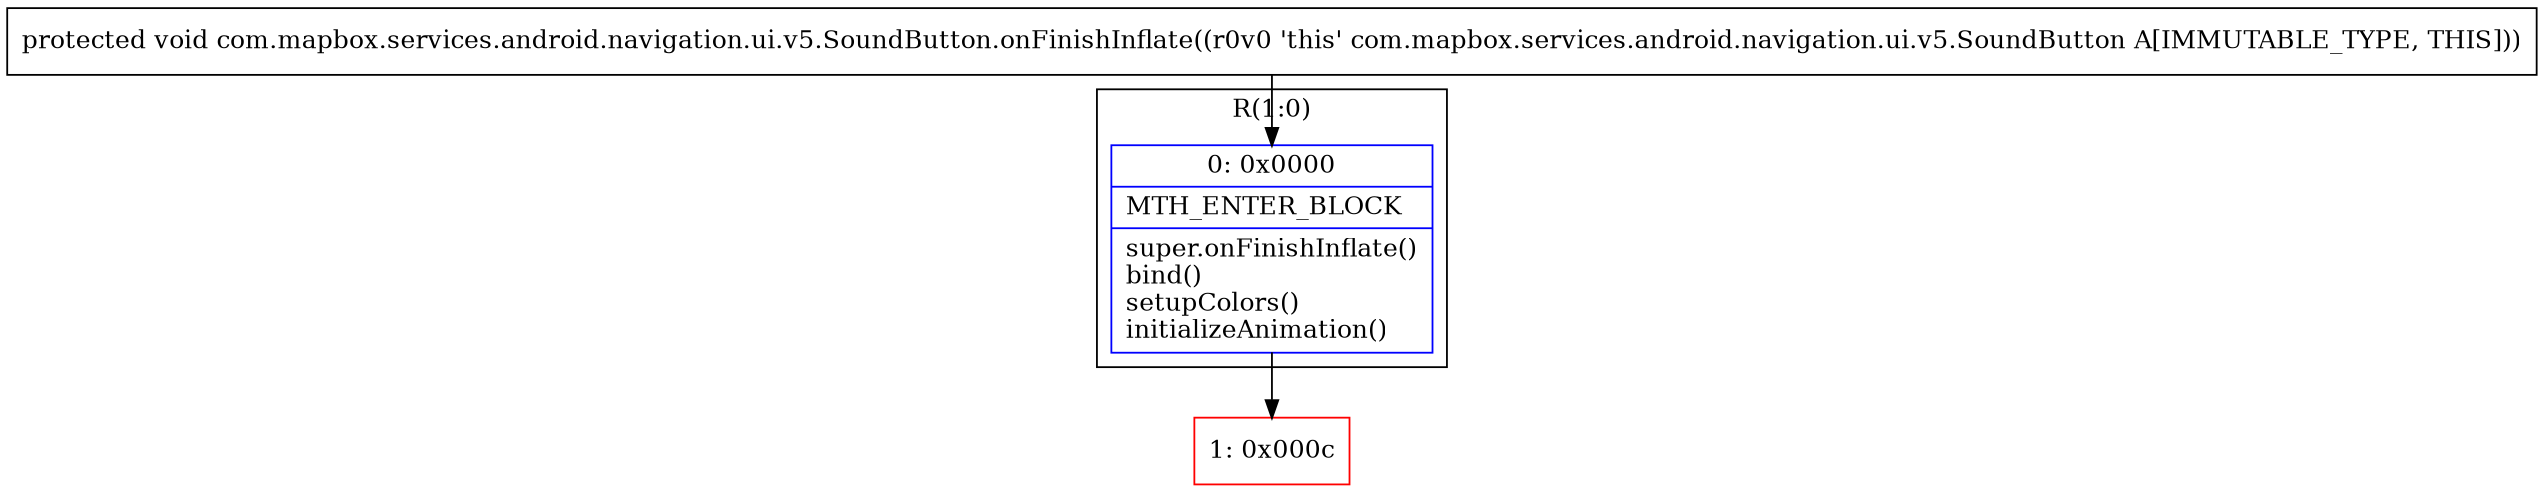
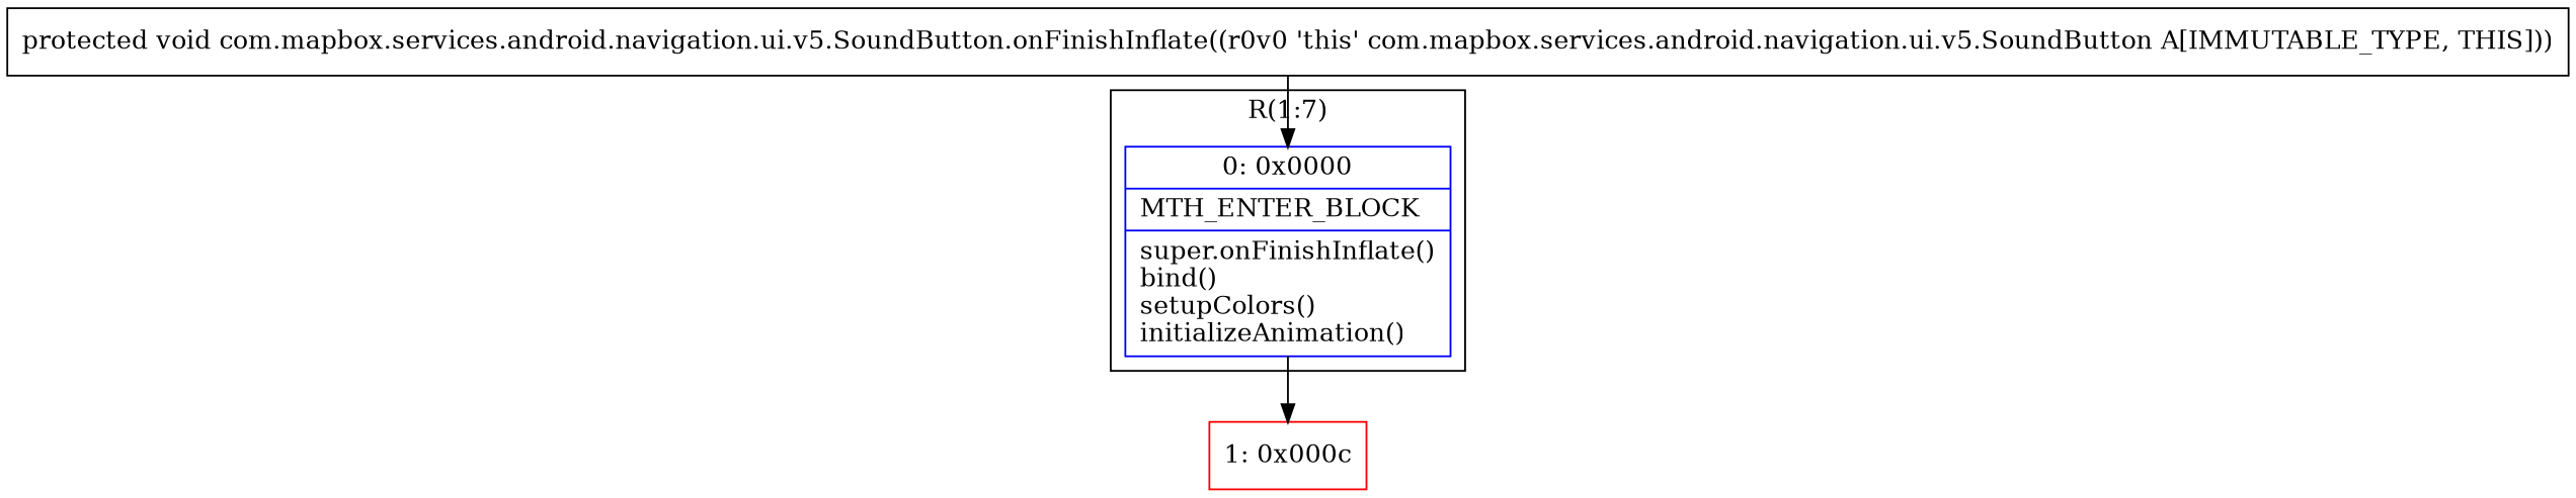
  digraph {
    node [shape=record]
    n1 [color=blue label="{0\:\ 0x0000|MTH_ENTER_BLOCK\l|super.onFinishInflate()\lbind()\lsetupColors()\linitializeAnimation()\l}"]
    n2 [color=red label="{1\:\ 0x000c}"]
    n3 [label="{protected void com.mapbox.services.android.navigation.ui.v5.SoundButton.onFinishInflate((r0v0 'this' com.mapbox.services.android.navigation.ui.v5.SoundButton A[IMMUTABLE_TYPE, THIS])) }"]
    subgraph cluster_1 {
-     label="R(1:0)"
+     label="R(1:7)"
      n1
    }
    n1 -> n2
    n3 -> n1
  }
